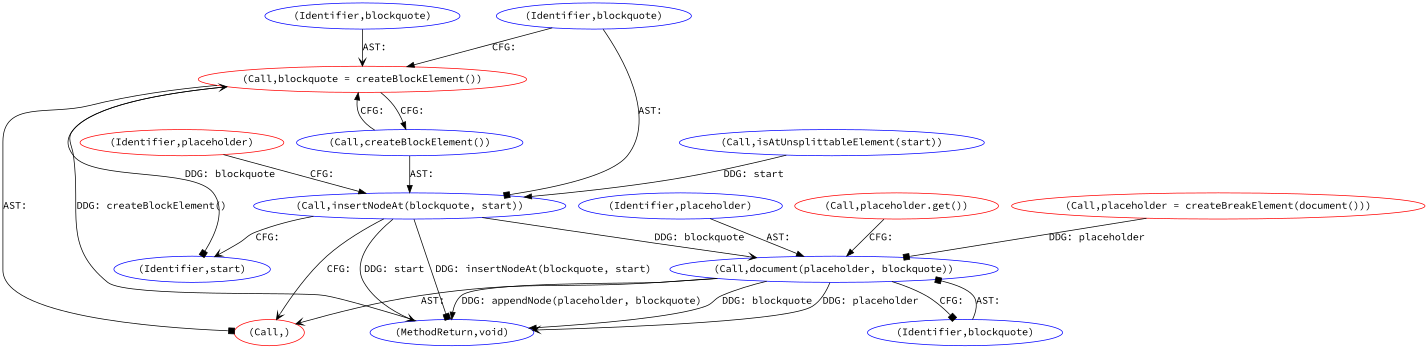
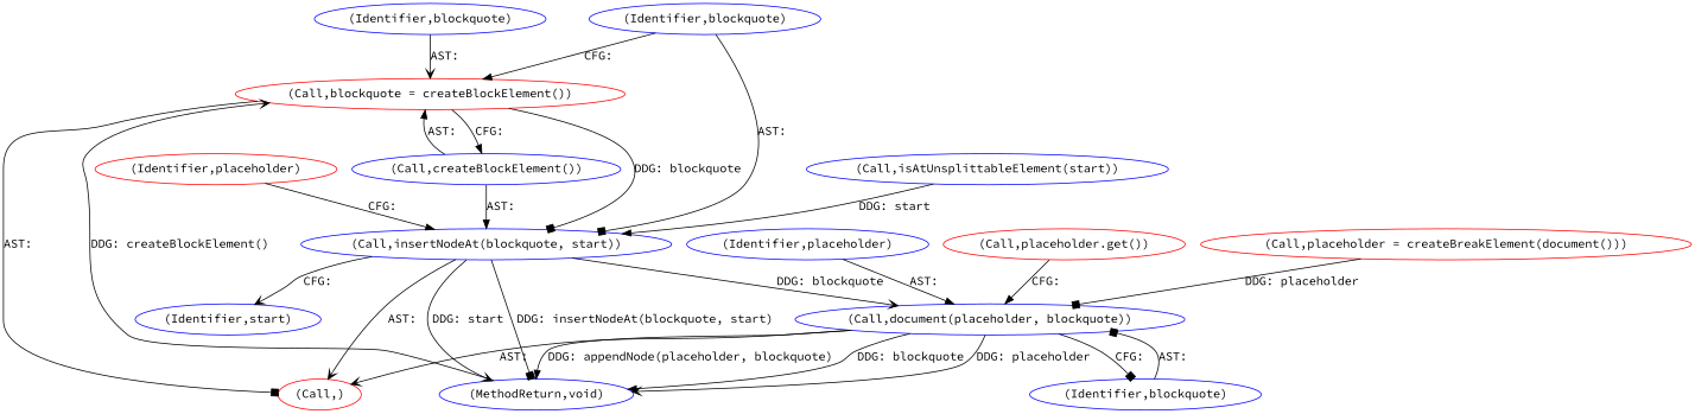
  digraph {
    fontname="Source Code Pro"
    node [color=blue fontname="Source Code Pro"]
    edge [arrowhead=normal fontname="Source Code Pro"]
    n1 [color=red label="(Call,blockquote = createBlockElement())"]
    n2 [label="(Call,insertNodeAt(blockquote, start))"]
    n3 [color=red label="(Call,)"]
    n4 [label="(Call,createBlockElement())"]
    n5 [label="(MethodReturn,void)"]
    n6 [label="(Call,document(placeholder, blockquote))"]
    n7 [label="(Identifier,start)"]
    n8 [label="(Identifier,blockquote)"]
    n9 [label="(Identifier,blockquote)"]
    n10 [label="(Identifier,placeholder)"]
    n11 [color=red label="(Call,placeholder.get())"]
    n12 [label="(Call,isAtUnsplittableElement(start))"]
    n13 [color=red label="(Identifier,placeholder)"]
    n14 [label="(Identifier,blockquote)"]
    n15 [color=red label="(Call,placeholder = createBreakElement(document()))"]
-   n1 -> n7 [arrowhead=box label="DDG: blockquote"]
+   n1 -> n2 [arrowhead=box label="DDG: blockquote"]
    n1 -> n3 [arrowhead=box label="AST: "]
    n1 -> n4 [label="CFG: "]
-   n2 -> n3 [arrowhead=vee label="CFG: "]
+   n2 -> n3 [arrowhead=vee label="AST: "]
    n2 -> n5 [arrowhead=box label="DDG: insertNodeAt(blockquote, start)"]
    n2 -> n5 [arrowhead=vee label="DDG: start"]
    n2 -> n6 [arrowhead=vee label="DDG: blockquote"]
    n2 -> n7 [arrowhead=vee label="CFG: "]
-   n4 -> n1 [label="CFG: "]
+   n4 -> n1 [label="AST: "]
    n4 -> n2 [label="AST: "]
    n5 -> n1 [arrowhead=vee label="DDG: createBlockElement()"]
    n6 -> n3 [arrowhead=vee label="AST: "]
    n6 -> n5 [label="DDG: blockquote"]
    n6 -> n5 [arrowhead=vee label="DDG: placeholder"]
    n6 -> n5 [label="DDG: appendNode(placeholder, blockquote)"]
    n6 -> n8 [arrowhead=box label="CFG: "]
    n8 -> n6 [arrowhead=box label="AST: "]
    n9 -> n1 [arrowhead=vee label="AST: "]
    n10 -> n6 [label="AST: "]
    n11 -> n6 [label="CFG: "]
    n12 -> n2 [label="DDG: start"]
    n13 -> n2 [label="CFG: "]
    n14 -> n1 [label="CFG: "]
    n14 -> n2 [arrowhead=box label="AST: "]
    n15 -> n6 [arrowhead=box label="DDG: placeholder"]
  }
